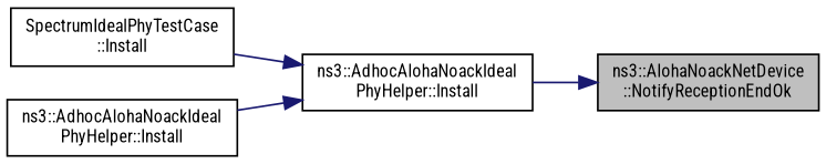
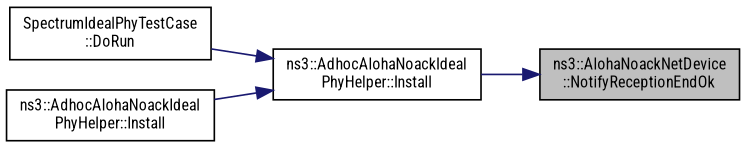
  digraph {
    rankdir=RL
    fontname="Roboto Condensed"
    node [color=black fillcolor=white fontname="Roboto Condensed" fontsize=10 shape=record style=filled]
    edge [color=midnightblue dir=back fontname="Roboto Condensed" fontsize=10 labelfontname=Helvetica labelfontsize=10 style=solid]
    n1 [fillcolor=grey75 fontcolor=black height=0.2 label="ns3::AlohaNoackNetDevice\l::NotifyReceptionEndOk" width=0.4]
    n2 [height=0.2 label="ns3::AdhocAlohaNoackIdeal\lPhyHelper::Install" width=0.4]
-   n3 [height=0.2 label="SpectrumIdealPhyTestCase\l::Install" width=0.4]
+   n3 [height=0.2 label="SpectrumIdealPhyTestCase\l::DoRun" width=0.4]
    n4 [height=0.2 label="ns3::AdhocAlohaNoackIdeal\lPhyHelper::Install" width=0.4]
    n1 -> n2
    n2 -> n3
    n2 -> n4
  }
